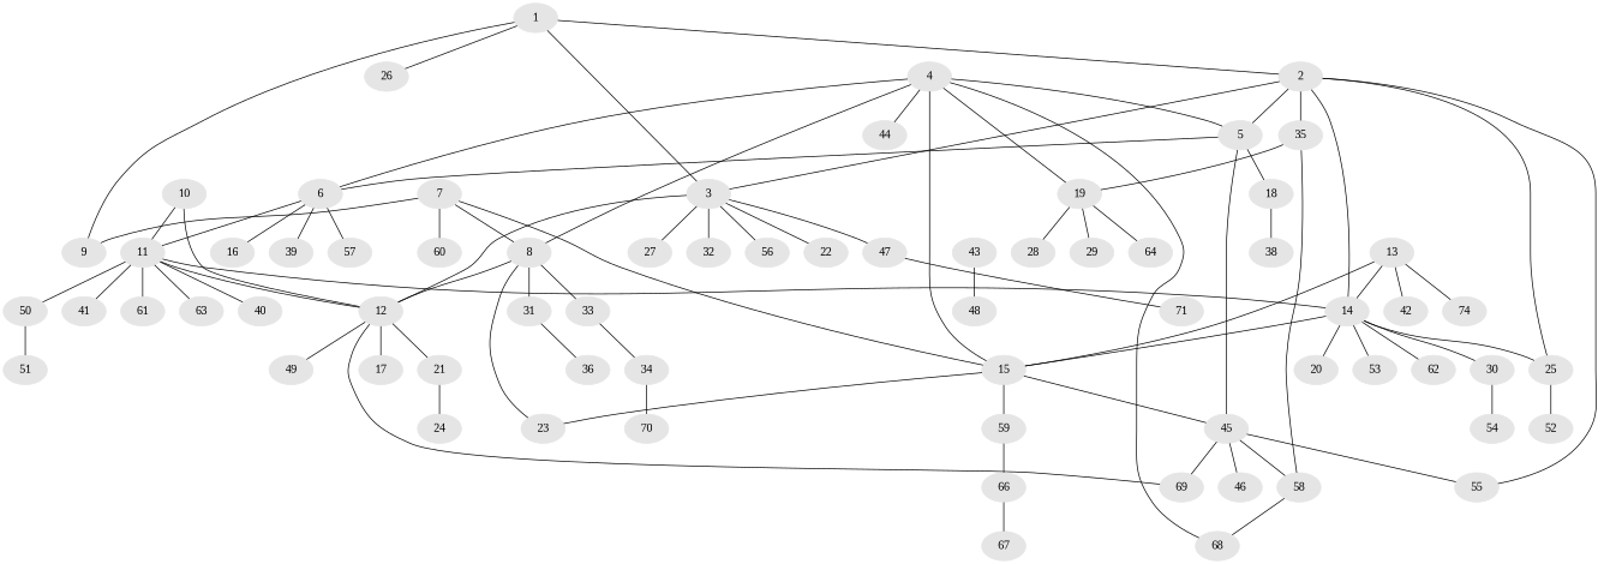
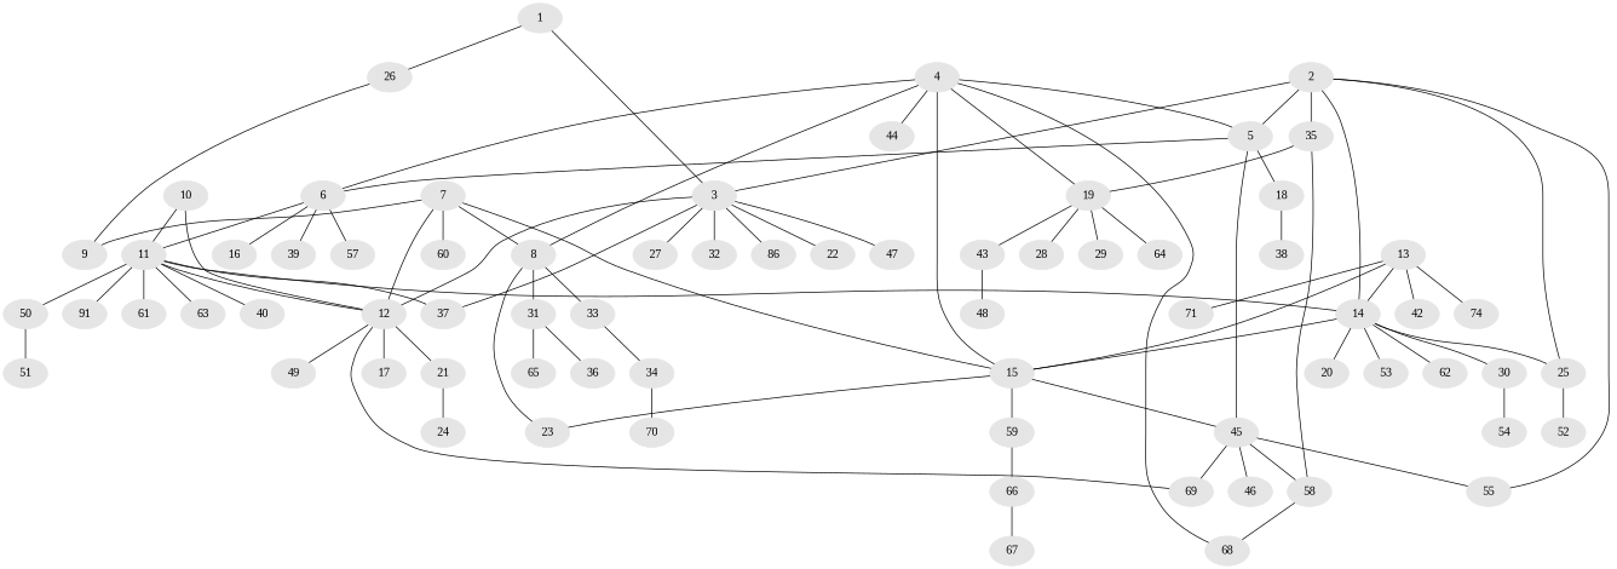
  graph {
    fontname="Liberation Serif"
    node [color=gray90 fontname="Liberation Serif" style=filled]
    edge [fontname="Liberation Serif"]
    1
    2
    3
    9
    26
    5
    14
    25
    35
    55
    12
    22
    27
    32
+   37
    47
-   56
+   56 [label=86]
    6
    18
    45
    15
    20
    30
    53
    62
    19
    28
    29
    43
    64
    52
    58
    17
    21
    49
    69
    4
    8
    44
    68
    11
    16
    39
    57
    23
    31
    33
    59
    38
    46
    40
-   41
+   41 [label=91]
    50
    61
    63
    7
    60
    36
+   65
    34
    10
    51
    24
    13
    42
    71
    n67 [label=74]
    54
    66
    67
    48
    70
-   1 -- 2
    1 -- 3
-   1 -- 9
+   26 -- 9
    1 -- 26
    2 -- 3
    2 -- 5
    2 -- 14
    2 -- 25
    2 -- 35
    2 -- 55
    3 -- 12
    3 -- 22
    3 -- 27
    3 -- 32
+   3 -- 37
    3 -- 47
    3 -- 56
    5 -- 6
    5 -- 18
    5 -- 45
    14 -- 25
    14 -- 15
    14 -- 20
    14 -- 30
    14 -- 53
    14 -- 62
    25 -- 52
    35 -- 19
    35 -- 58
    12 -- 17
    12 -- 21
    12 -- 49
    12 -- 69
    6 -- 11
    6 -- 16
    6 -- 39
    6 -- 57
    18 -- 38
    45 -- 55
    45 -- 58
    45 -- 69
    45 -- 46
    15 -- 45
    15 -- 23
    15 -- 59
    30 -- 54
    19 -- 28
    19 -- 29
+   19 -- 43
    19 -- 64
    43 -- 48
    58 -- 68
    21 -- 24
    4 -- 5
    4 -- 6
    4 -- 15
    4 -- 19
    4 -- 8
    4 -- 44
    4 -- 68
    8 -- 23
    8 -- 31
    8 -- 33
    11 -- 14
    11 -- 12
+   11 -- 37
    11 -- 40
    11 -- 41
    11 -- 50
    11 -- 61
    11 -- 63
    31 -- 36
+   31 -- 65
    33 -- 34
    59 -- 66
    50 -- 51
    7 -- 9
-   8 -- 12
+   7 -- 12
    7 -- 15
    7 -- 8
    7 -- 60
    34 -- 70
    10 -- 12
    10 -- 11
    13 -- 14
    13 -- 15
    13 -- 42
-   47 -- 71
+   13 -- 71
    13 -- n67
    66 -- 67
  }
